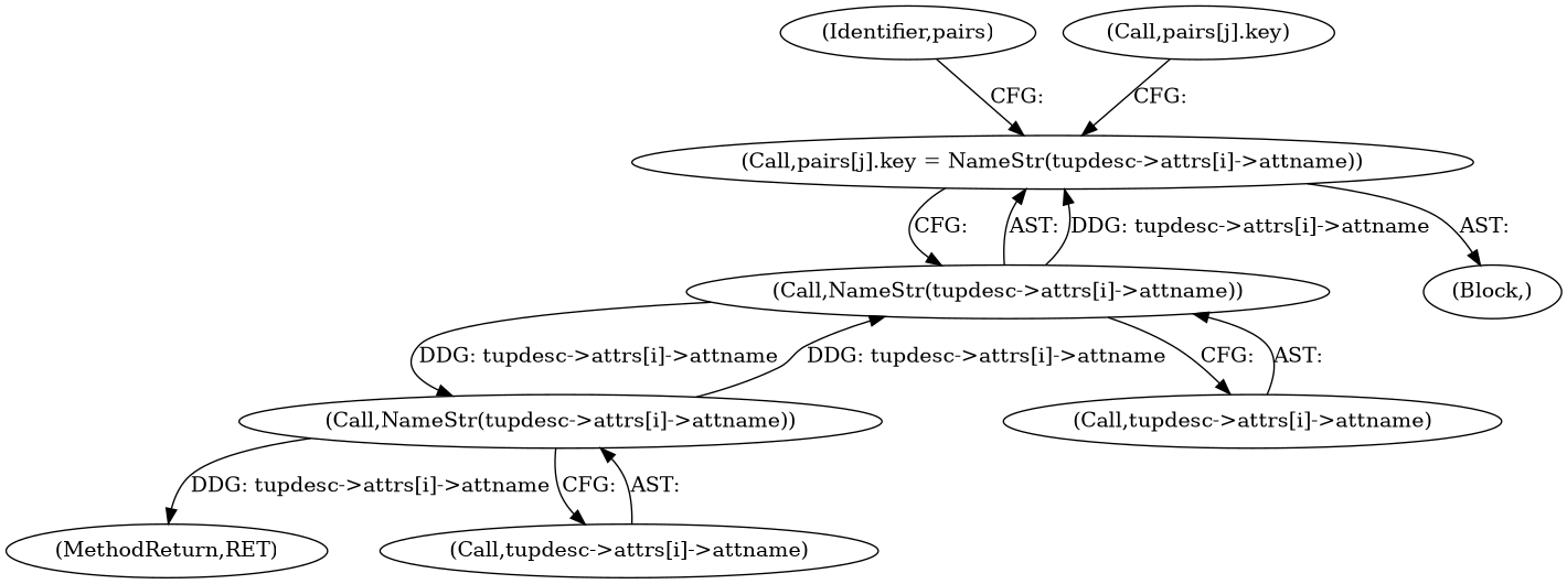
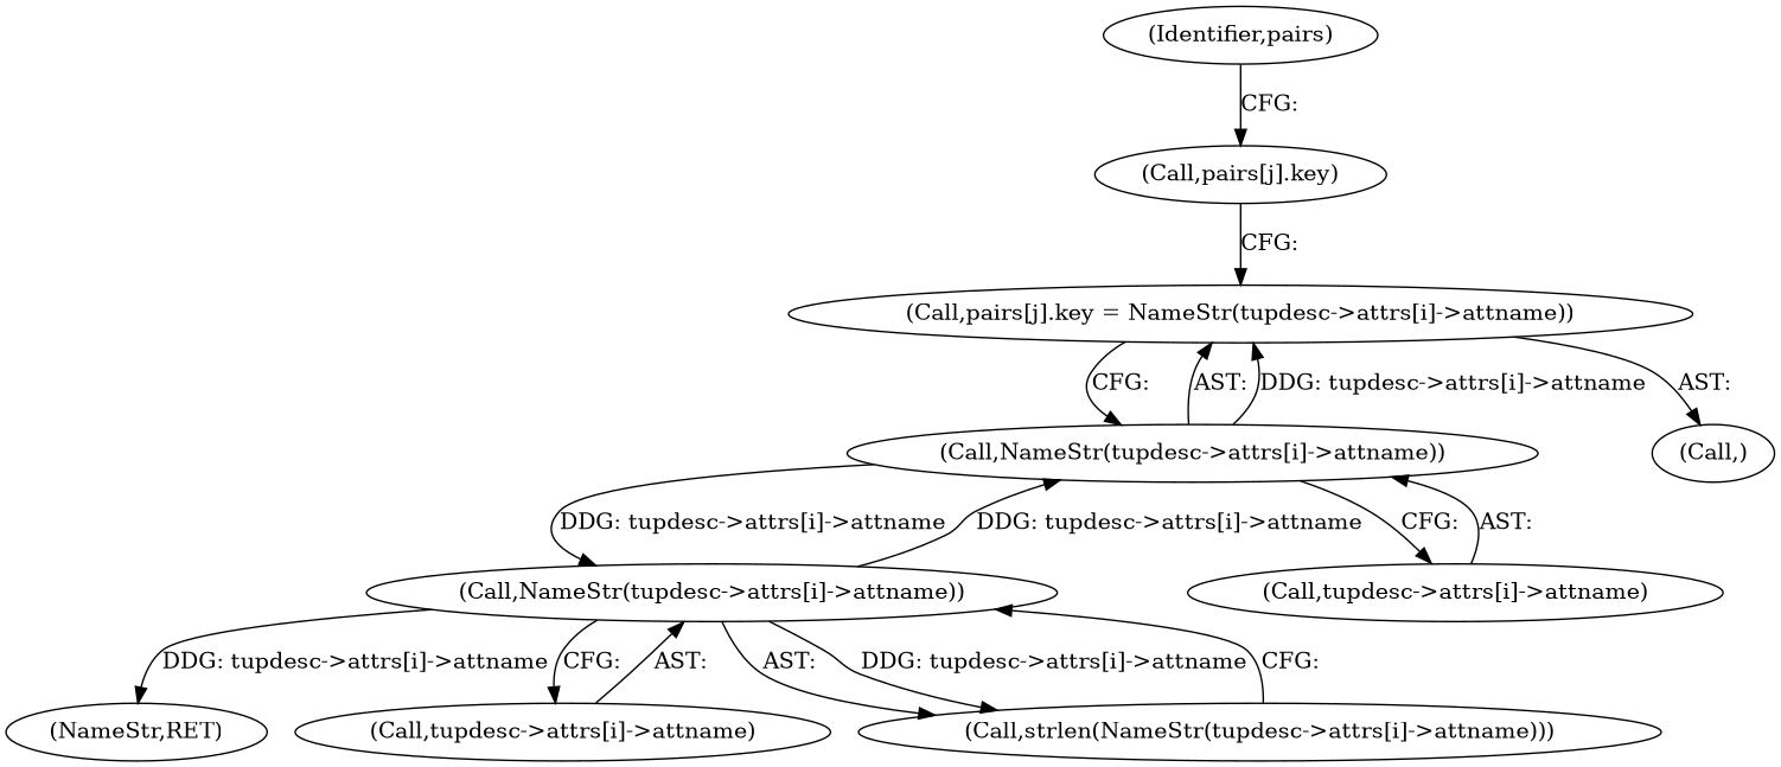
  digraph {
    n1 [label="(Call,pairs[j].key = NameStr(tupdesc->attrs[i]->attname))"]
    n2 [label="(Call,NameStr(tupdesc->attrs[i]->attname))"]
-   n3 [label="(Block,)"]
+   n3 [label="(Call,)"]
    n4 [label="(Call,NameStr(tupdesc->attrs[i]->attname))"]
    n5 [label="(Call,tupdesc->attrs[i]->attname)"]
-   n6 [label="(MethodReturn,RET)"]
+   n6 [label="(NameStr,RET)"]
    n7 [label="(Call,tupdesc->attrs[i]->attname)"]
+   n8 [label="(Call,strlen(NameStr(tupdesc->attrs[i]->attname)))"]
    n9 [label="(Identifier,pairs)"]
    n10 [label="(Call,pairs[j].key)"]
    n1 -> n2 [label="CFG: "]
    n1 -> n3 [label="AST: "]
    n2 -> n1 [label="AST: "]
    n2 -> n1 [label="DDG: tupdesc->attrs[i]->attname"]
    n2 -> n4 [label="DDG: tupdesc->attrs[i]->attname"]
    n2 -> n5 [label="CFG: "]
    n4 -> n2 [label="DDG: tupdesc->attrs[i]->attname"]
    n4 -> n6 [label="DDG: tupdesc->attrs[i]->attname"]
    n4 -> n7 [label="CFG: "]
+   n4 -> n8 [label="AST: "]
+   n4 -> n8 [label="DDG: tupdesc->attrs[i]->attname"]
    n5 -> n2 [label="AST: "]
    n7 -> n4 [label="AST: "]
-   n9 -> n1 [label="CFG: "]
+   n8 -> n4 [label="CFG: "]
+   n9 -> n10 [label="CFG: "]
    n10 -> n1 [label="CFG: "]
  }
